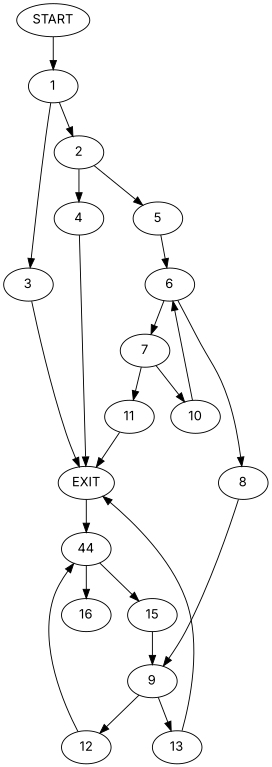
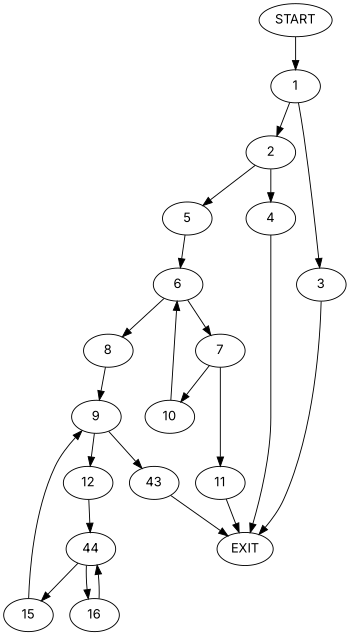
  digraph {
    fontname=Inter
    node [fontname=Inter]
    edge [fontname=Inter]
    n1 [label=START]
    1
    2
    3
    n5 [label=EXIT]
    4
    5
    6
    7
    8
    10
    11
    9
    12
-   13
+   13 [label=43]
    n16 [label=44]
    15
    16
    n1 -> 1
    1 -> 2
    1 -> 3
    2 -> 4
    2 -> 5
    3 -> n5
    4 -> n5
    5 -> 6
    6 -> 7
    6 -> 8
    7 -> 10
    7 -> 11
    8 -> 9
    10 -> 6
    11 -> n5
    9 -> 12
    9 -> 13
    12 -> n16
    13 -> n5
    n16 -> 15
    n16 -> 16
    15 -> 9
-   n5 -> n16
+   16 -> n16
  }
